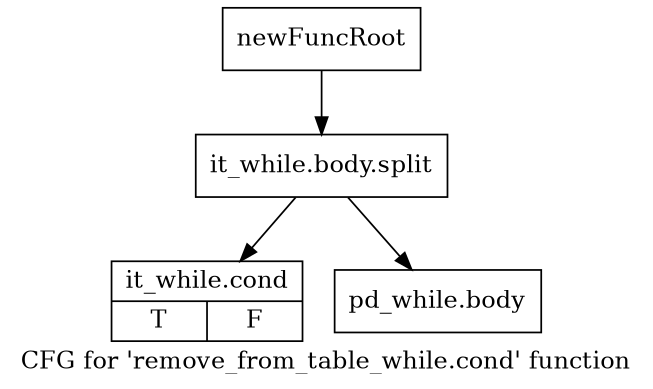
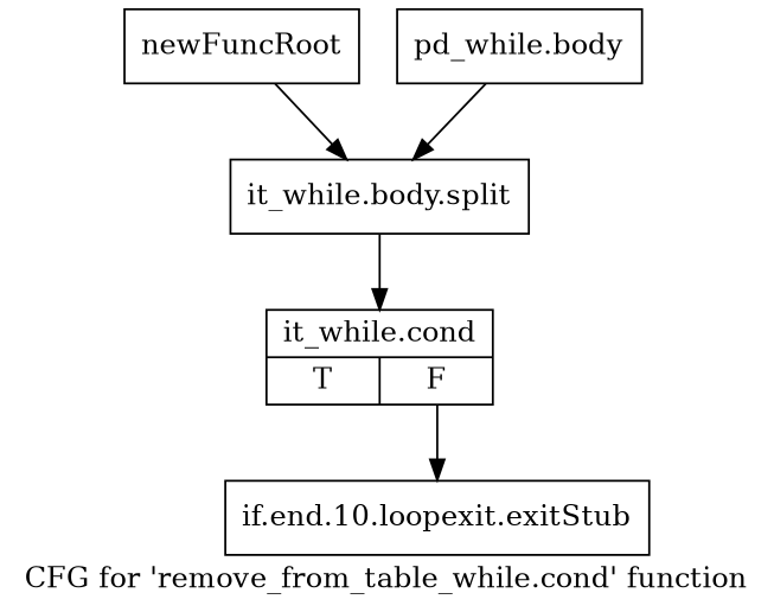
  digraph {
    label="CFG for 'remove_from_table_while.cond' function"
    node [shape=record]
    n1 [label="{newFuncRoot}"]
    n2 [label="{it_while.body.split}"]
    n3 [label="{it_while.cond|{<s0>T|<s1>F}}"]
+   n4 [label="{if.end.10.loopexit.exitStub}"]
    n5 [label="{pd_while.body}"]
    n1 -> n2
    n2 -> n3
-   n2 -> n5
+   n3 -> n4 [tailport=s1]
+   n5 -> n2
  }
